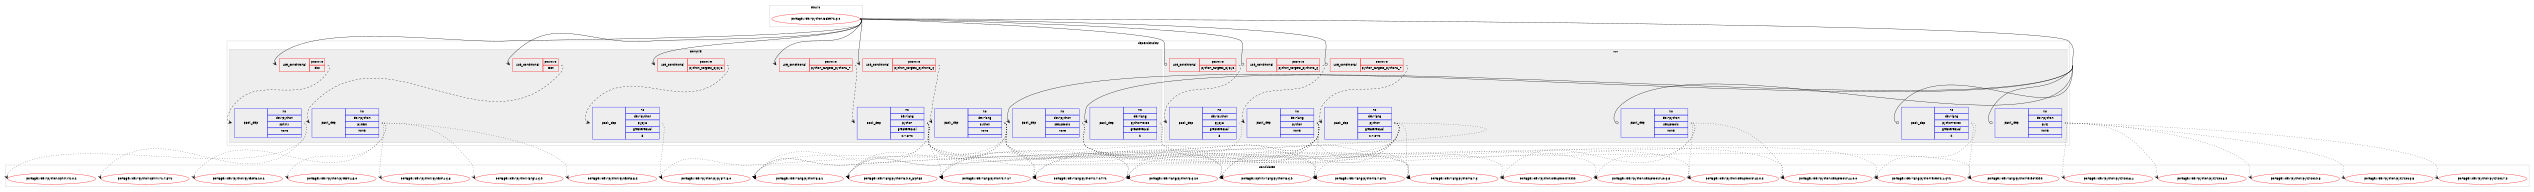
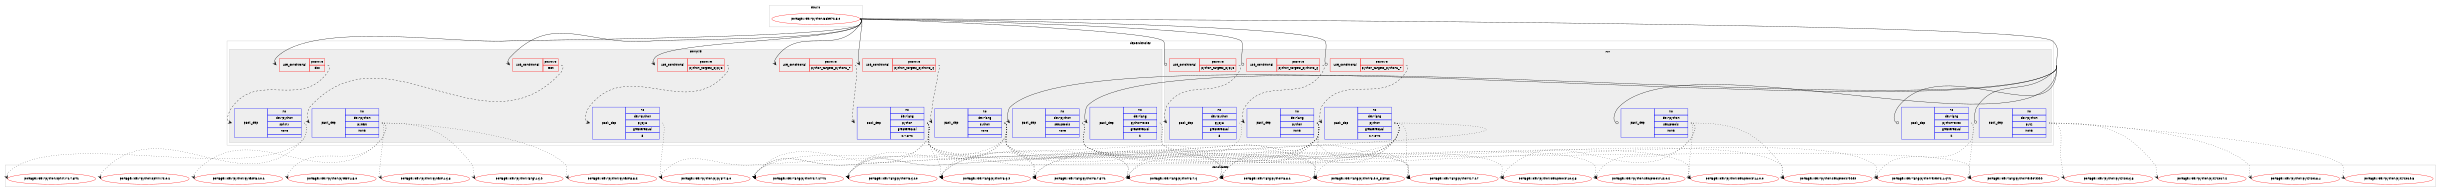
  digraph {
    compound=true
    concentrate=true
    fontname=Helvetica
    fontsize=10
    newrank=true
    rankdir=TB
    ranksep=1.5
    node [color=red fontname=Helvetica fontsize=10]
    edge [arrowhead=vee headport=w style=dotted tailport=e weight=100]
-   n1 [label="portage://dev-python/Babel-2.6.0" width=4]
+   n1 [label="portage://dev-python/Babel-2.5.0" width=4]
    n2 [color=blue label=<<TABLE BORDER="0" CELLBORDER="1" CELLSPACING="0" CELLPADDING="4" WIDTH="220"><TR><TD ROWSPAN="6" CELLPADDING="30">pack_dep</TD></TR><TR><TD WIDTH="110">no</TD></TR><TR><TD>dev-python</TD></TR><TR><TD>sphinx</TD></TR><TR><TD>none</TD></TR><TR><TD></TD></TR></TABLE>> shape=none]
    n3 [label=<<TABLE BORDER="0" CELLBORDER="1" CELLSPACING="0" CELLPADDING="4"><TR><TD ROWSPAN="3" CELLPADDING="10">use_conditional</TD></TR><TR><TD>positive</TD></TR><TR><TD>doc</TD></TR></TABLE>> shape=none]
    n4 [color=blue label=<<TABLE BORDER="0" CELLBORDER="1" CELLSPACING="0" CELLPADDING="4" WIDTH="220"><TR><TD ROWSPAN="6" CELLPADDING="30">pack_dep</TD></TR><TR><TD WIDTH="110">no</TD></TR><TR><TD>dev-python</TD></TR><TR><TD>pypy3</TD></TR><TR><TD>greaterequal</TD></TR><TR><TD>5</TD></TR></TABLE>> shape=none]
    n5 [label=<<TABLE BORDER="0" CELLBORDER="1" CELLSPACING="0" CELLPADDING="4"><TR><TD ROWSPAN="3" CELLPADDING="10">use_conditional</TD></TR><TR><TD>positive</TD></TR><TR><TD>python_targets_pypy3</TD></TR></TABLE>> shape=none]
    n6 [color=blue label=<<TABLE BORDER="0" CELLBORDER="1" CELLSPACING="0" CELLPADDING="4" WIDTH="220"><TR><TD ROWSPAN="6" CELLPADDING="30">pack_dep</TD></TR><TR><TD WIDTH="110">no</TD></TR><TR><TD>dev-lang</TD></TR><TR><TD>python</TD></TR><TR><TD>greaterequal</TD></TR><TR><TD>2.7.5-r2</TD></TR></TABLE>> shape=none]
    n7 [label=<<TABLE BORDER="0" CELLBORDER="1" CELLSPACING="0" CELLPADDING="4"><TR><TD ROWSPAN="3" CELLPADDING="10">use_conditional</TD></TR><TR><TD>positive</TD></TR><TR><TD>python_targets_python2_7</TD></TR></TABLE>> shape=none]
    n8 [color=blue label=<<TABLE BORDER="0" CELLBORDER="1" CELLSPACING="0" CELLPADDING="4" WIDTH="220"><TR><TD ROWSPAN="6" CELLPADDING="30">pack_dep</TD></TR><TR><TD WIDTH="110">no</TD></TR><TR><TD>dev-lang</TD></TR><TR><TD>python</TD></TR><TR><TD>none</TD></TR><TR><TD></TD></TR></TABLE>> shape=none]
    n9 [label=<<TABLE BORDER="0" CELLBORDER="1" CELLSPACING="0" CELLPADDING="4"><TR><TD ROWSPAN="3" CELLPADDING="10">use_conditional</TD></TR><TR><TD>positive</TD></TR><TR><TD>python_targets_python3_6</TD></TR></TABLE>> shape=none]
    n10 [color=blue label=<<TABLE BORDER="0" CELLBORDER="1" CELLSPACING="0" CELLPADDING="4" WIDTH="220"><TR><TD ROWSPAN="6" CELLPADDING="30">pack_dep</TD></TR><TR><TD WIDTH="110">no</TD></TR><TR><TD>dev-python</TD></TR><TR><TD>pytest</TD></TR><TR><TD>none</TD></TR><TR><TD></TD></TR></TABLE>> shape=none]
    n11 [label=<<TABLE BORDER="0" CELLBORDER="1" CELLSPACING="0" CELLPADDING="4"><TR><TD ROWSPAN="3" CELLPADDING="10">use_conditional</TD></TR><TR><TD>positive</TD></TR><TR><TD>test</TD></TR></TABLE>> shape=none]
    n12 [color=blue label=<<TABLE BORDER="0" CELLBORDER="1" CELLSPACING="0" CELLPADDING="4" WIDTH="220"><TR><TD ROWSPAN="6" CELLPADDING="30">pack_dep</TD></TR><TR><TD WIDTH="110">no</TD></TR><TR><TD>dev-lang</TD></TR><TR><TD>python-exec</TD></TR><TR><TD>greaterequal</TD></TR><TR><TD>2</TD></TR></TABLE>> shape=none]
    n13 [color=blue label=<<TABLE BORDER="0" CELLBORDER="1" CELLSPACING="0" CELLPADDING="4" WIDTH="220"><TR><TD ROWSPAN="6" CELLPADDING="30">pack_dep</TD></TR><TR><TD WIDTH="110">no</TD></TR><TR><TD>dev-python</TD></TR><TR><TD>setuptools</TD></TR><TR><TD>none</TD></TR><TR><TD></TD></TR></TABLE>> shape=none]
    n14 [color=blue label=<<TABLE BORDER="0" CELLBORDER="1" CELLSPACING="0" CELLPADDING="4" WIDTH="220"><TR><TD ROWSPAN="6" CELLPADDING="30">pack_dep</TD></TR><TR><TD WIDTH="110">no</TD></TR><TR><TD>dev-python</TD></TR><TR><TD>pypy3</TD></TR><TR><TD>greaterequal</TD></TR><TR><TD>5</TD></TR></TABLE>> shape=none]
    n15 [label=<<TABLE BORDER="0" CELLBORDER="1" CELLSPACING="0" CELLPADDING="4"><TR><TD ROWSPAN="3" CELLPADDING="10">use_conditional</TD></TR><TR><TD>positive</TD></TR><TR><TD>python_targets_pypy3</TD></TR></TABLE>> shape=none]
    n16 [color=blue label=<<TABLE BORDER="0" CELLBORDER="1" CELLSPACING="0" CELLPADDING="4" WIDTH="220"><TR><TD ROWSPAN="6" CELLPADDING="30">pack_dep</TD></TR><TR><TD WIDTH="110">no</TD></TR><TR><TD>dev-lang</TD></TR><TR><TD>python</TD></TR><TR><TD>greaterequal</TD></TR><TR><TD>2.7.5-r2</TD></TR></TABLE>> shape=none]
    n17 [label=<<TABLE BORDER="0" CELLBORDER="1" CELLSPACING="0" CELLPADDING="4"><TR><TD ROWSPAN="3" CELLPADDING="10">use_conditional</TD></TR><TR><TD>positive</TD></TR><TR><TD>python_targets_python2_7</TD></TR></TABLE>> shape=none]
    n18 [color=blue label=<<TABLE BORDER="0" CELLBORDER="1" CELLSPACING="0" CELLPADDING="4" WIDTH="220"><TR><TD ROWSPAN="6" CELLPADDING="30">pack_dep</TD></TR><TR><TD WIDTH="110">no</TD></TR><TR><TD>dev-lang</TD></TR><TR><TD>python</TD></TR><TR><TD>none</TD></TR><TR><TD></TD></TR></TABLE>> shape=none]
    n19 [label=<<TABLE BORDER="0" CELLBORDER="1" CELLSPACING="0" CELLPADDING="4"><TR><TD ROWSPAN="3" CELLPADDING="10">use_conditional</TD></TR><TR><TD>positive</TD></TR><TR><TD>python_targets_python3_6</TD></TR></TABLE>> shape=none]
    n20 [color=blue label=<<TABLE BORDER="0" CELLBORDER="1" CELLSPACING="0" CELLPADDING="4" WIDTH="220"><TR><TD ROWSPAN="6" CELLPADDING="30">pack_dep</TD></TR><TR><TD WIDTH="110">no</TD></TR><TR><TD>dev-lang</TD></TR><TR><TD>python-exec</TD></TR><TR><TD>greaterequal</TD></TR><TR><TD>2</TD></TR></TABLE>> shape=none]
    n21 [color=blue label=<<TABLE BORDER="0" CELLBORDER="1" CELLSPACING="0" CELLPADDING="4" WIDTH="220"><TR><TD ROWSPAN="6" CELLPADDING="30">pack_dep</TD></TR><TR><TD WIDTH="110">no</TD></TR><TR><TD>dev-python</TD></TR><TR><TD>pytz</TD></TR><TR><TD>none</TD></TR><TR><TD></TD></TR></TABLE>> shape=none]
    n22 [color=blue label=<<TABLE BORDER="0" CELLBORDER="1" CELLSPACING="0" CELLPADDING="4" WIDTH="220"><TR><TD ROWSPAN="6" CELLPADDING="30">pack_dep</TD></TR><TR><TD WIDTH="110">no</TD></TR><TR><TD>dev-python</TD></TR><TR><TD>setuptools</TD></TR><TR><TD>none</TD></TR><TR><TD></TD></TR></TABLE>> shape=none]
    n23 [label="portage://dev-python/sphinx-2.0.1" width=4]
    n24 [label="portage://dev-python/sphinx-1.7.5-r1" width=4]
    n25 [label="portage://dev-python/pypy3-7.3.0" width=4]
    n26 [label="portage://dev-python/setuptools-9999" width=4]
    n27 [label="portage://dev-python/setuptools-44.0.0" width=4]
    n28 [label="portage://dev-python/setuptools-42.0.2" width=4]
    n29 [label="portage://dev-python/setuptools-40.6.3" width=4]
    n30 [label="portage://dev-lang/python-3.9.0_alpha2" width=4]
    n31 [label="portage://dev-lang/python-3.8.1" width=4]
    n32 [label="portage://dev-lang/python-3.7.6" width=4]
    n33 [label="portage://dev-lang/python-3.7.5-r1" width=4]
-   n34 [label="portage://sphinx-lang/python-3.6.9" width=4]
+   n34 [label="portage://dev-lang/python-3.6.9" width=4]
    n35 [label="portage://dev-lang/python-3.6.10" width=4]
    n36 [label="portage://dev-lang/python-2.7.17-r1" width=4]
    n37 [label="portage://dev-lang/python-2.7.17" width=4]
    n38 [label="portage://dev-python/pytest-5.3.2" width=4]
    n39 [label="portage://dev-python/lang-4.6.9" width=4]
    n40 [label="portage://dev-python/pytest-4.6.8" width=4]
    n41 [label="portage://dev-python/pytest-4.5.0" width=4]
    n42 [label="portage://dev-python/pytest-3.10.1" width=4]
    n43 [label="portage://dev-lang/python-exec-9999" width=4]
    n44 [label="portage://dev-lang/python-exec-2.4.6-r1" width=4]
    n45 [label="portage://dev-python/pytz-2019.3" width=4]
-   n46 [label="portage://dev-python/pytz-2018.9" width=4]
    n47 [label="portage://dev-python/pytz-2018.4" width=4]
    n48 [label="portage://dev-python/pytz-2017.2" width=4]
    n49 [label="portage://dev-python/pytz-2016.3" width=4]
    subgraph cluster_1 {
      color=gray
      label=<<i>ebuild</i>>
      n1
    }
    subgraph cluster_2 {
      color=gray
      label=<<i>dependencies</i>>
      subgraph cluster_3 {
        color=gray
        fillcolor="#eeeeee"
        label=<<i>compile</i>>
        style=filled
        subgraph sub_4 {
          color=gray
          fillcolor="#eeeeee"
          label=<<i>compile</i>>
          style=filled
          n3
          subgraph sub_5 {
            color=gray
            fillcolor="#eeeeee"
            label=<<i>compile</i>>
            style=filled
            n2
          }
        }
        subgraph sub_6 {
          color=gray
          fillcolor="#eeeeee"
          label=<<i>compile</i>>
          style=filled
          n5
          subgraph sub_7 {
            color=gray
            fillcolor="#eeeeee"
            label=<<i>compile</i>>
            style=filled
            n4
          }
        }
        subgraph sub_8 {
          color=gray
          fillcolor="#eeeeee"
          label=<<i>compile</i>>
          style=filled
          n7
          subgraph sub_9 {
            color=gray
            fillcolor="#eeeeee"
            label=<<i>compile</i>>
            style=filled
            n6
          }
        }
        subgraph sub_10 {
          color=gray
          fillcolor="#eeeeee"
          label=<<i>compile</i>>
          style=filled
          n9
          subgraph sub_11 {
            color=gray
            fillcolor="#eeeeee"
            label=<<i>compile</i>>
            style=filled
            n8
          }
        }
        subgraph sub_12 {
          color=gray
          fillcolor="#eeeeee"
          label=<<i>compile</i>>
          style=filled
          n11
          subgraph sub_13 {
            color=gray
            fillcolor="#eeeeee"
            label=<<i>compile</i>>
            style=filled
            n10
          }
        }
        subgraph sub_14 {
          color=gray
          fillcolor="#eeeeee"
          label=<<i>compile</i>>
          style=filled
          n12
        }
        subgraph sub_15 {
          color=gray
          fillcolor="#eeeeee"
          label=<<i>compile</i>>
          style=filled
          n13
        }
      }
      subgraph cluster_16 {
        color=gray
        fillcolor="#eeeeee"
        label=<<i>compile and run</i>>
        style=filled
      }
      subgraph cluster_17 {
        color=gray
        fillcolor="#eeeeee"
        label=<<i>run</i>>
        style=filled
        subgraph sub_18 {
          color=gray
          fillcolor="#eeeeee"
          label=<<i>run</i>>
          style=filled
          n15
          subgraph sub_19 {
            color=gray
            fillcolor="#eeeeee"
            label=<<i>run</i>>
            style=filled
            n14
          }
        }
        subgraph sub_20 {
          color=gray
          fillcolor="#eeeeee"
          label=<<i>run</i>>
          style=filled
          n17
          subgraph sub_21 {
            color=gray
            fillcolor="#eeeeee"
            label=<<i>run</i>>
            style=filled
            n16
          }
        }
        subgraph sub_22 {
          color=gray
          fillcolor="#eeeeee"
          label=<<i>run</i>>
          style=filled
          n19
          subgraph sub_23 {
            color=gray
            fillcolor="#eeeeee"
            label=<<i>run</i>>
            style=filled
            n18
          }
        }
        subgraph sub_24 {
          color=gray
          fillcolor="#eeeeee"
          label=<<i>run</i>>
          style=filled
          n20
        }
        subgraph sub_25 {
          color=gray
          fillcolor="#eeeeee"
          label=<<i>run</i>>
          style=filled
          n21
        }
        subgraph sub_26 {
          color=gray
          fillcolor="#eeeeee"
          label=<<i>run</i>>
          style=filled
          n22
        }
      }
    }
    subgraph cluster_27 {
      color=gray
      label=<<i>candidates</i>>
      rank=same
      subgraph sub_28 {
        color=black
        label=<<i>candidates</i>>
        nodesep=1
        rank=same
        n23
        n24
      }
      subgraph sub_29 {
        color=black
        label=<<i>candidates</i>>
        nodesep=1
        rank=same
        n25
      }
      subgraph sub_30 {
        color=black
        label=<<i>candidates</i>>
        nodesep=1
        rank=same
        n26
        n27
        n28
        n29
      }
      subgraph sub_31 {
        color=black
        label=<<i>candidates</i>>
        nodesep=1
        rank=same
        n30
        n31
        n32
        n33
        n34
        n35
        n36
        n37
      }
      subgraph sub_32 {
        color=black
        label=<<i>candidates</i>>
        nodesep=1
        rank=same
        n30
        n31
        n32
        n33
        n34
        n35
        n36
        n37
      }
      subgraph sub_33 {
        color=black
        label=<<i>candidates</i>>
        nodesep=1
        rank=same
        n38
        n39
        n40
        n41
        n42
      }
      subgraph sub_34 {
        color=black
        label=<<i>candidates</i>>
        nodesep=1
        rank=same
        n43
        n44
      }
      subgraph sub_35 {
        color=black
        label=<<i>candidates</i>>
        nodesep=1
        rank=same
        n26
        n27
        n28
        n29
      }
      subgraph sub_36 {
        color=black
        label=<<i>candidates</i>>
        nodesep=1
        rank=same
        n25
      }
      subgraph sub_37 {
        color=black
        label=<<i>candidates</i>>
        nodesep=1
        rank=same
        n43
        n44
      }
      subgraph sub_38 {
        color=black
        label=<<i>candidates</i>>
        nodesep=1
        rank=same
        n30
        n31
        n32
        n33
        n34
        n35
        n36
        n37
      }
      subgraph sub_39 {
        color=black
        label=<<i>candidates</i>>
        nodesep=1
        rank=same
        n30
        n31
        n32
        n33
        n34
        n35
        n36
        n37
      }
      subgraph sub_40 {
        color=black
        label=<<i>candidates</i>>
        nodesep=1
        rank=same
        n45
-       n46
        n47
        n48
        n49
      }
    }
    n1 -> n3 [style=solid weight=20]
    n1 -> n5 [style=solid weight=20]
    n1 -> n7 [style=solid weight=20]
    n1 -> n9 [style=solid weight=20]
    n1 -> n11 [style=solid weight=20]
    n1 -> n12 [style=solid weight=20]
    n1 -> n13 [style=solid weight=20]
    n1 -> n15 [arrowhead=odot style=solid weight=20]
    n1 -> n17 [arrowhead=odot style=solid weight=20]
    n1 -> n19 [arrowhead=odot style=solid weight=20]
    n1 -> n20 [arrowhead=odot style=solid weight=20]
    n1 -> n21 [arrowhead=odot style=solid weight=20]
    n1 -> n22 [arrowhead=odot style=solid weight=20]
    n2 -> n23
    n2 -> n24
    n3 -> n2 [style=dashed weight=20]
    n4 -> n25
    n5 -> n4 [style=dashed weight=20]
    n6 -> n30
    n6 -> n31
    n6 -> n32
    n6 -> n33
    n6 -> n34
    n6 -> n35
    n6 -> n36
    n6 -> n37
    n7 -> n6 [style=dashed weight=20]
    n8 -> n30
    n8 -> n31
    n8 -> n32
    n8 -> n33
    n8 -> n34
    n8 -> n35
    n8 -> n36
    n8 -> n37
    n9 -> n8 [style=dashed weight=20]
    n10 -> n38
    n10 -> n39
    n10 -> n40
    n10 -> n41
    n10 -> n42
    n11 -> n10 [style=dashed weight=20]
    n12 -> n43
    n12 -> n44
    n13 -> n26
    n13 -> n27
    n13 -> n28
    n13 -> n29
    n14 -> n25
    n15 -> n14 [style=dashed weight=20]
    n16 -> n30
    n16 -> n31
    n16 -> n32
    n16 -> n33
    n16 -> n34
    n16 -> n35
    n16 -> n36
    n16 -> n37
    n17 -> n16 [style=dashed weight=20]
    n18 -> n30
    n18 -> n31
    n18 -> n32
    n18 -> n33
    n18 -> n34
    n18 -> n35
    n18 -> n36
    n18 -> n37
    n19 -> n18 [style=dashed weight=20]
    n20 -> n43
    n20 -> n44
    n21 -> n45
-   n21 -> n46
    n21 -> n47
    n21 -> n48
    n21 -> n49
    n22 -> n26
    n22 -> n27
    n22 -> n28
    n22 -> n29
  }
